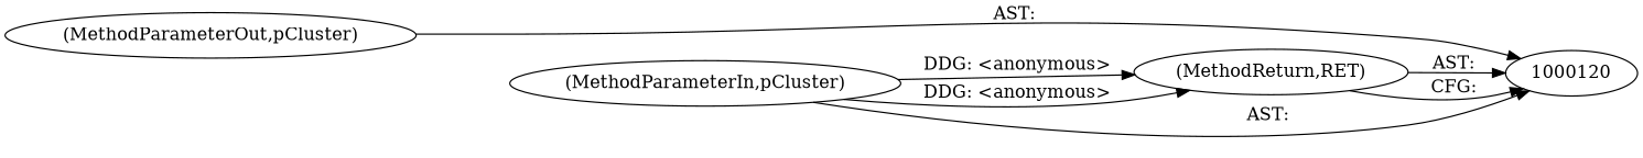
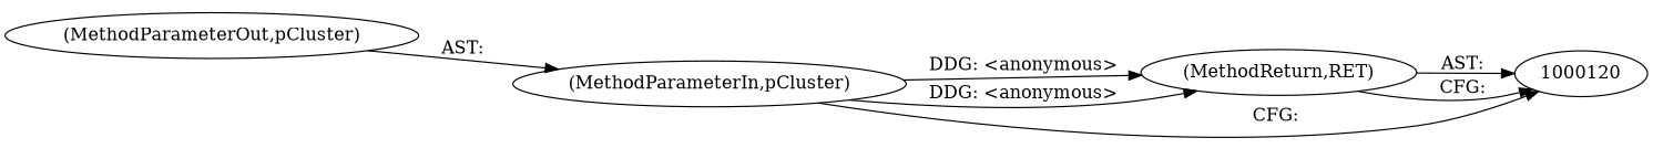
  digraph {
    rankdir=LR
    n1 [label="(MethodReturn,RET)"]
    n2 [label=1000120]
    n3 [label="(MethodParameterIn,pCluster)"]
    n4 [label="(MethodParameterOut,pCluster)"]
    n1 -> n2 [label="AST: "]
    n1 -> n2 [label="CFG: "]
    n3 -> n1 [label="DDG: <anonymous>"]
    n3 -> n1 [label="DDG: <anonymous>"]
-   n3 -> n2 [label="AST: "]
-   n4 -> n2 [label="AST: "]
+   n3 -> n2 [label="CFG: "]
+   n4 -> n3 [label="AST: "]
  }
